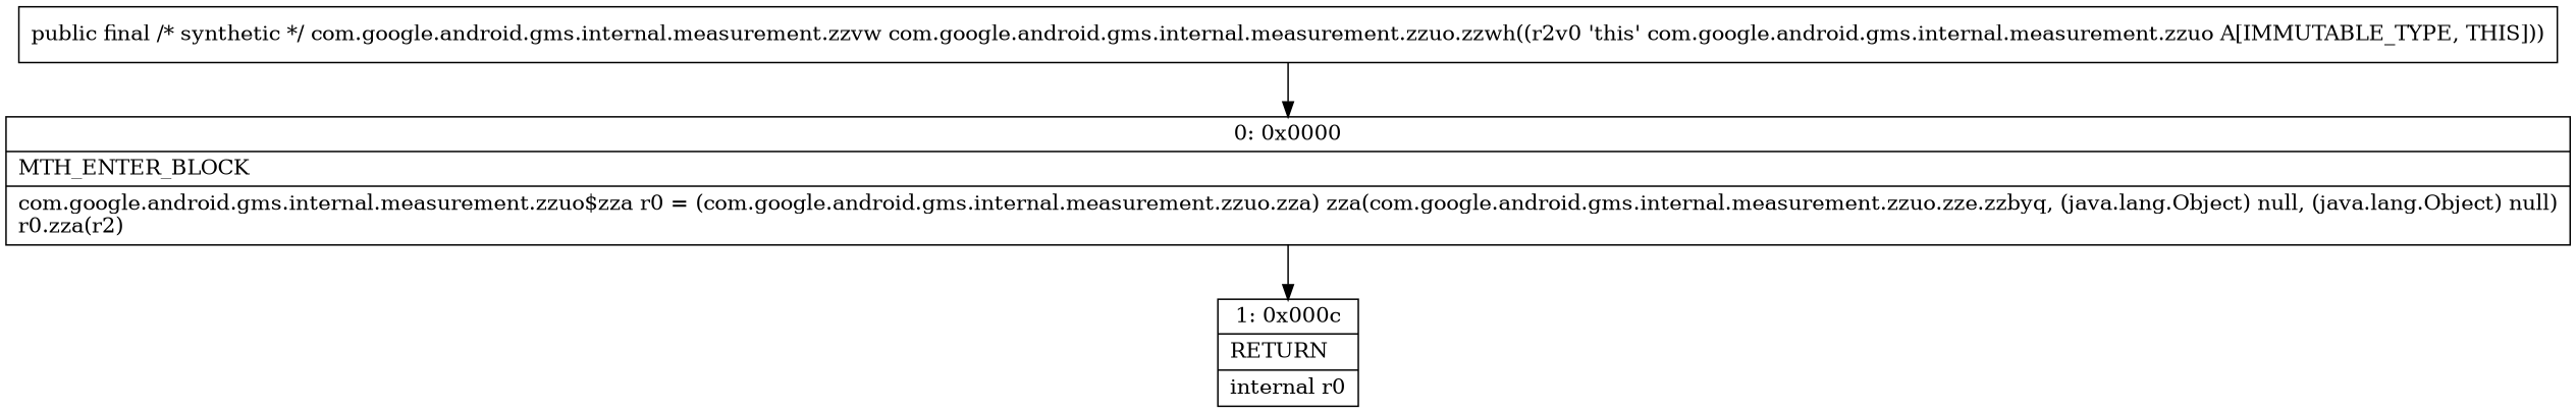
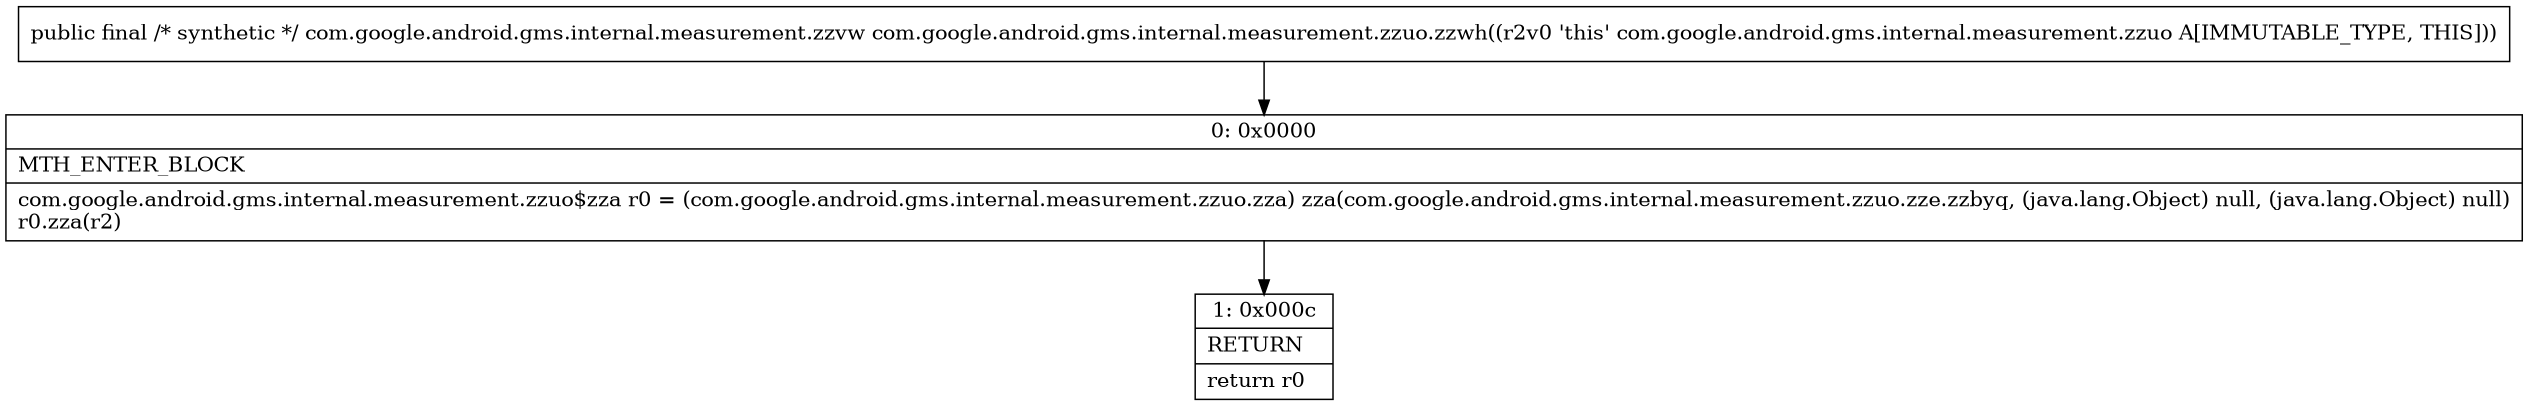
  digraph {
    node [shape=record]
    n1 [label="{0\:\ 0x0000|MTH_ENTER_BLOCK\l|com.google.android.gms.internal.measurement.zzuo$zza r0 = (com.google.android.gms.internal.measurement.zzuo.zza) zza(com.google.android.gms.internal.measurement.zzuo.zze.zzbyq, (java.lang.Object) null, (java.lang.Object) null)\lr0.zza(r2)\l}"]
-   n2 [label="{1\:\ 0x000c|RETURN\l|internal r0\l}"]
+   n2 [label="{1\:\ 0x000c|RETURN\l|return r0\l}"]
    n3 [label="{public final \/* synthetic *\/ com.google.android.gms.internal.measurement.zzvw com.google.android.gms.internal.measurement.zzuo.zzwh((r2v0 'this' com.google.android.gms.internal.measurement.zzuo A[IMMUTABLE_TYPE, THIS])) }"]
    n1 -> n2
    n3 -> n1
  }
